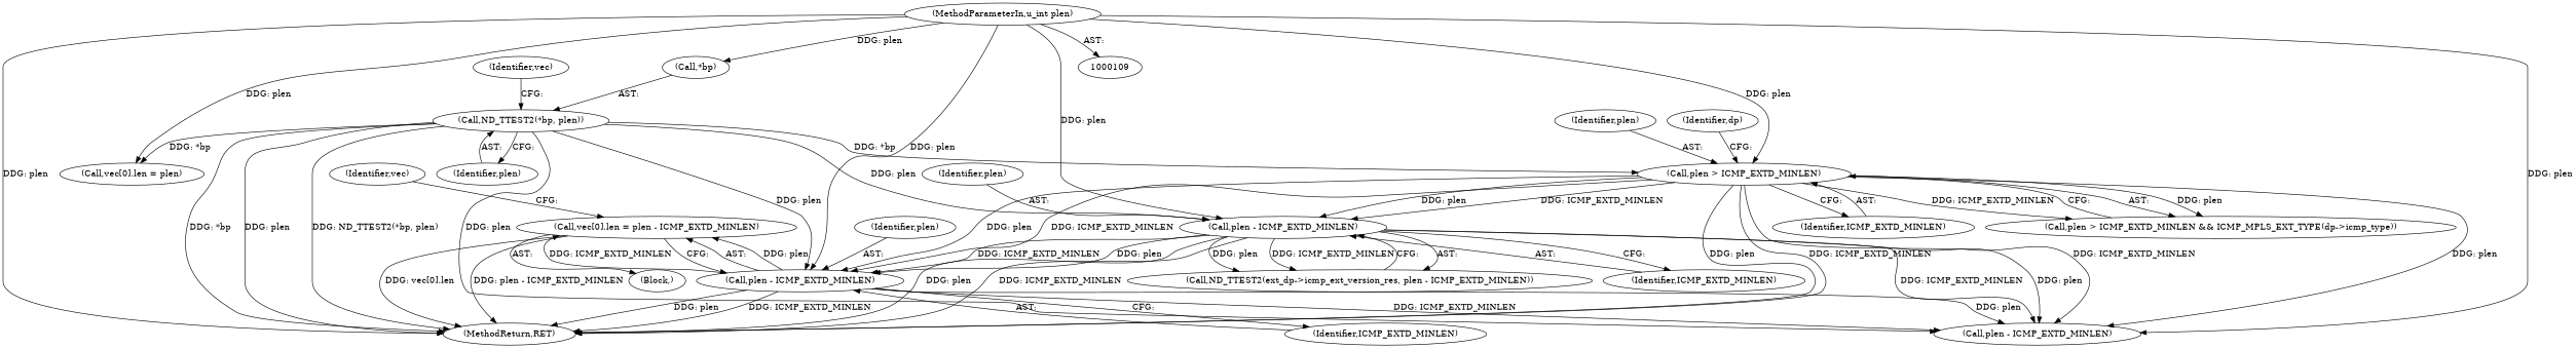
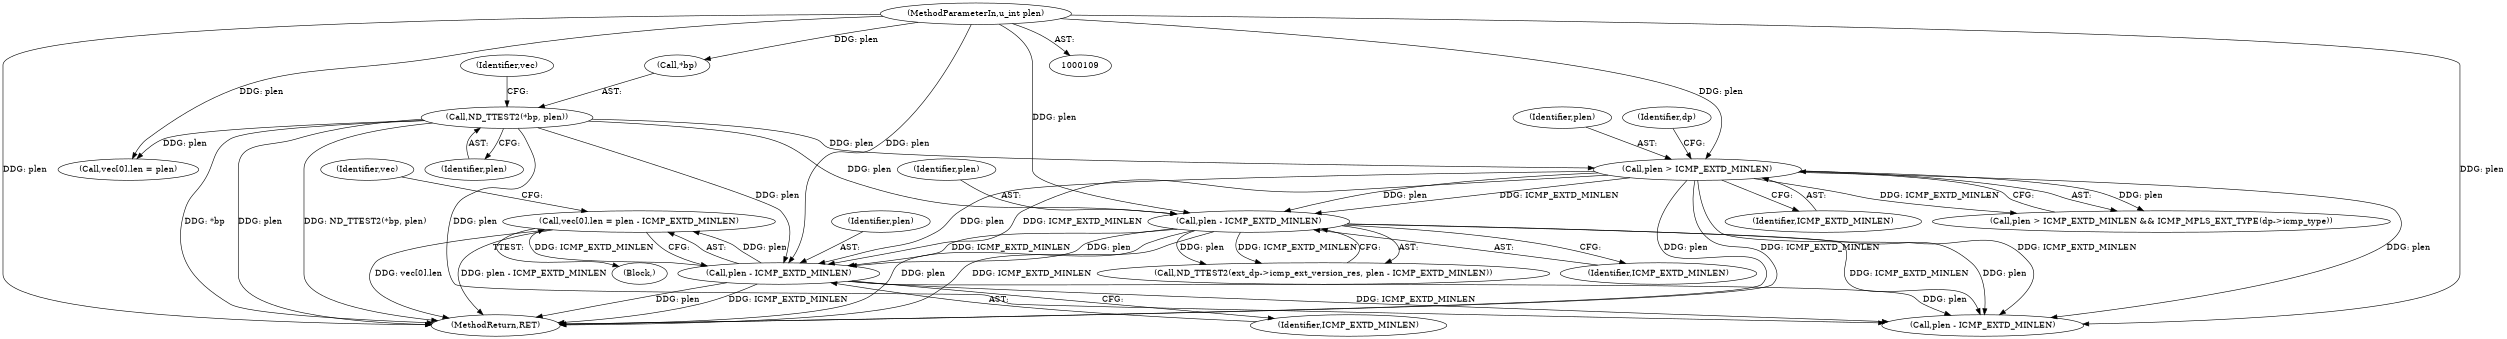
  digraph {
    n1 [label="(Call,vec[0].len = plen - ICMP_EXTD_MINLEN)"]
    n2 [label="(Call,plen - ICMP_EXTD_MINLEN)"]
    n3 [label="(MethodReturn,RET)"]
    n4 [label="(Block,)"]
    n5 [label="(Call,plen - ICMP_EXTD_MINLEN)"]
    n6 [label="(Identifier,ICMP_EXTD_MINLEN)"]
    n7 [label="(Call,ND_TTEST2(*bp, plen))"]
    n8 [label="(Call,plen > ICMP_EXTD_MINLEN)"]
    n9 [label="(Call,plen - ICMP_EXTD_MINLEN)"]
    n10 [label="(Identifier,plen)"]
    n11 [label="(Call,vec[0].len = plen)"]
    n12 [label="(Call,plen > ICMP_EXTD_MINLEN && ICMP_MPLS_EXT_TYPE(dp->icmp_type))"]
    n13 [label="(Identifier,ICMP_EXTD_MINLEN)"]
    n14 [label="(Call,ND_TTEST2(ext_dp->icmp_ext_version_res, plen - ICMP_EXTD_MINLEN))"]
    n15 [label="(Identifier,ICMP_EXTD_MINLEN)"]
    n16 [label="(MethodParameterIn,u_int plen)"]
    1000109
    n18 [label="(Call,*bp)"]
    n19 [label="(Identifier,plen)"]
    n20 [label="(Identifier,plen)"]
    n21 [label="(Identifier,dp)"]
    n22 [label="(Identifier,plen)"]
    n23 [label="(Identifier,vec)"]
    n24 [label="(Identifier,vec)"]
    n1 -> n2 [label="CFG: "]
    n1 -> n3 [label="DDG: vec[0].len"]
    n1 -> n3 [label="DDG: plen - ICMP_EXTD_MINLEN"]
-   n1 -> n4 [label="AST: "]
+   n1 -> n4 [label="TTEST: "]
    n2 -> n1 [label="AST: "]
    n2 -> n1 [label="DDG: plen"]
    n2 -> n1 [label="DDG: ICMP_EXTD_MINLEN"]
    n2 -> n3 [label="DDG: plen"]
    n2 -> n3 [label="DDG: ICMP_EXTD_MINLEN"]
    n2 -> n5 [label="DDG: plen"]
    n2 -> n5 [label="DDG: ICMP_EXTD_MINLEN"]
    n2 -> n6 [label="CFG: "]
    n6 -> n2 [label="AST: "]
    n7 -> n2 [label="DDG: plen"]
    n7 -> n3 [label="DDG: *bp"]
    n7 -> n3 [label="DDG: plen"]
    n7 -> n3 [label="DDG: ND_TTEST2(*bp, plen)"]
    n7 -> n5 [label="DDG: plen"]
-   n7 -> n8 [label="DDG: *bp"]
+   n7 -> n8 [label="DDG: plen"]
    n7 -> n9 [label="DDG: plen"]
    n7 -> n10 [label="CFG: "]
-   n7 -> n11 [label="DDG: *bp"]
+   n7 -> n11 [label="DDG: plen"]
    n8 -> n2 [label="DDG: plen"]
    n8 -> n2 [label="DDG: ICMP_EXTD_MINLEN"]
    n8 -> n3 [label="DDG: plen"]
    n8 -> n3 [label="DDG: ICMP_EXTD_MINLEN"]
    n8 -> n5 [label="DDG: plen"]
    n8 -> n5 [label="DDG: ICMP_EXTD_MINLEN"]
    n8 -> n9 [label="DDG: plen"]
    n8 -> n9 [label="DDG: ICMP_EXTD_MINLEN"]
    n8 -> n12 [label="AST: "]
    n8 -> n12 [label="DDG: plen"]
    n8 -> n12 [label="DDG: ICMP_EXTD_MINLEN"]
    n8 -> n13 [label="CFG: "]
    n9 -> n2 [label="DDG: plen"]
    n9 -> n2 [label="DDG: ICMP_EXTD_MINLEN"]
    n9 -> n3 [label="DDG: ICMP_EXTD_MINLEN"]
    n9 -> n3 [label="DDG: plen"]
    n9 -> n5 [label="DDG: plen"]
    n9 -> n5 [label="DDG: ICMP_EXTD_MINLEN"]
    n9 -> n14 [label="AST: "]
    n9 -> n14 [label="DDG: plen"]
    n9 -> n14 [label="DDG: ICMP_EXTD_MINLEN"]
    n9 -> n15 [label="CFG: "]
    n10 -> n7 [label="AST: "]
    n12 -> n8 [label="CFG: "]
    n13 -> n8 [label="AST: "]
    n14 -> n9 [label="CFG: "]
    n15 -> n9 [label="AST: "]
    n16 -> n2 [label="DDG: plen"]
    n16 -> n3 [label="DDG: plen"]
    n16 -> n5 [label="DDG: plen"]
    n16 -> n8 [label="DDG: plen"]
    n16 -> n9 [label="DDG: plen"]
    n16 -> n11 [label="DDG: plen"]
    n16 -> 1000109 [label="AST: "]
    n16 -> n18 [label="DDG: plen"]
    n18 -> n7 [label="AST: "]
    n19 -> n8 [label="AST: "]
    n20 -> n2 [label="AST: "]
    n21 -> n8 [label="CFG: "]
    n22 -> n9 [label="AST: "]
    n23 -> n1 [label="CFG: "]
    n24 -> n7 [label="CFG: "]
  }
